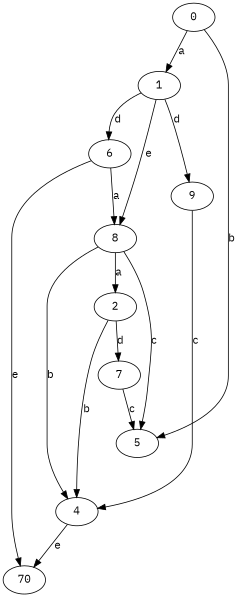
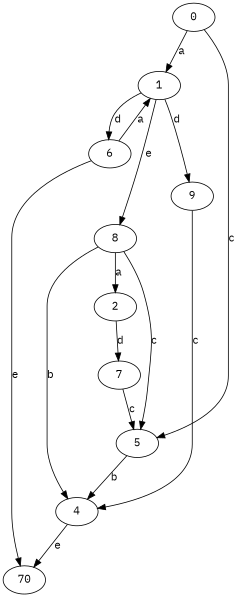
  strict digraph {
    fontname="IBM Plex Mono"
    node [fontname="IBM Plex Mono"]
    edge [fontname="IBM Plex Mono"]
    1
    6
    8
    9
    n5 [label=70]
    2
    4
    5
    7
    0
    1 -> 6 [label=d]
    1 -> 8 [label=e]
    1 -> 9 [label=d]
-   6 -> 8 [label=a]
+   6 -> 1 [label=a]
    6 -> n5 [label=e]
    8 -> 2 [label=a]
    8 -> 4 [label=b]
    8 -> 5 [label=c]
    9 -> 4 [label=c]
    2 -> 7 [label=d]
    4 -> n5 [label=e]
-   2 -> 4 [label=b]
+   5 -> 4 [label=b]
    7 -> 5 [label=c]
    0 -> 1 [label=a]
-   0 -> 5 [label=b]
+   0 -> 5 [label=c]
  }
